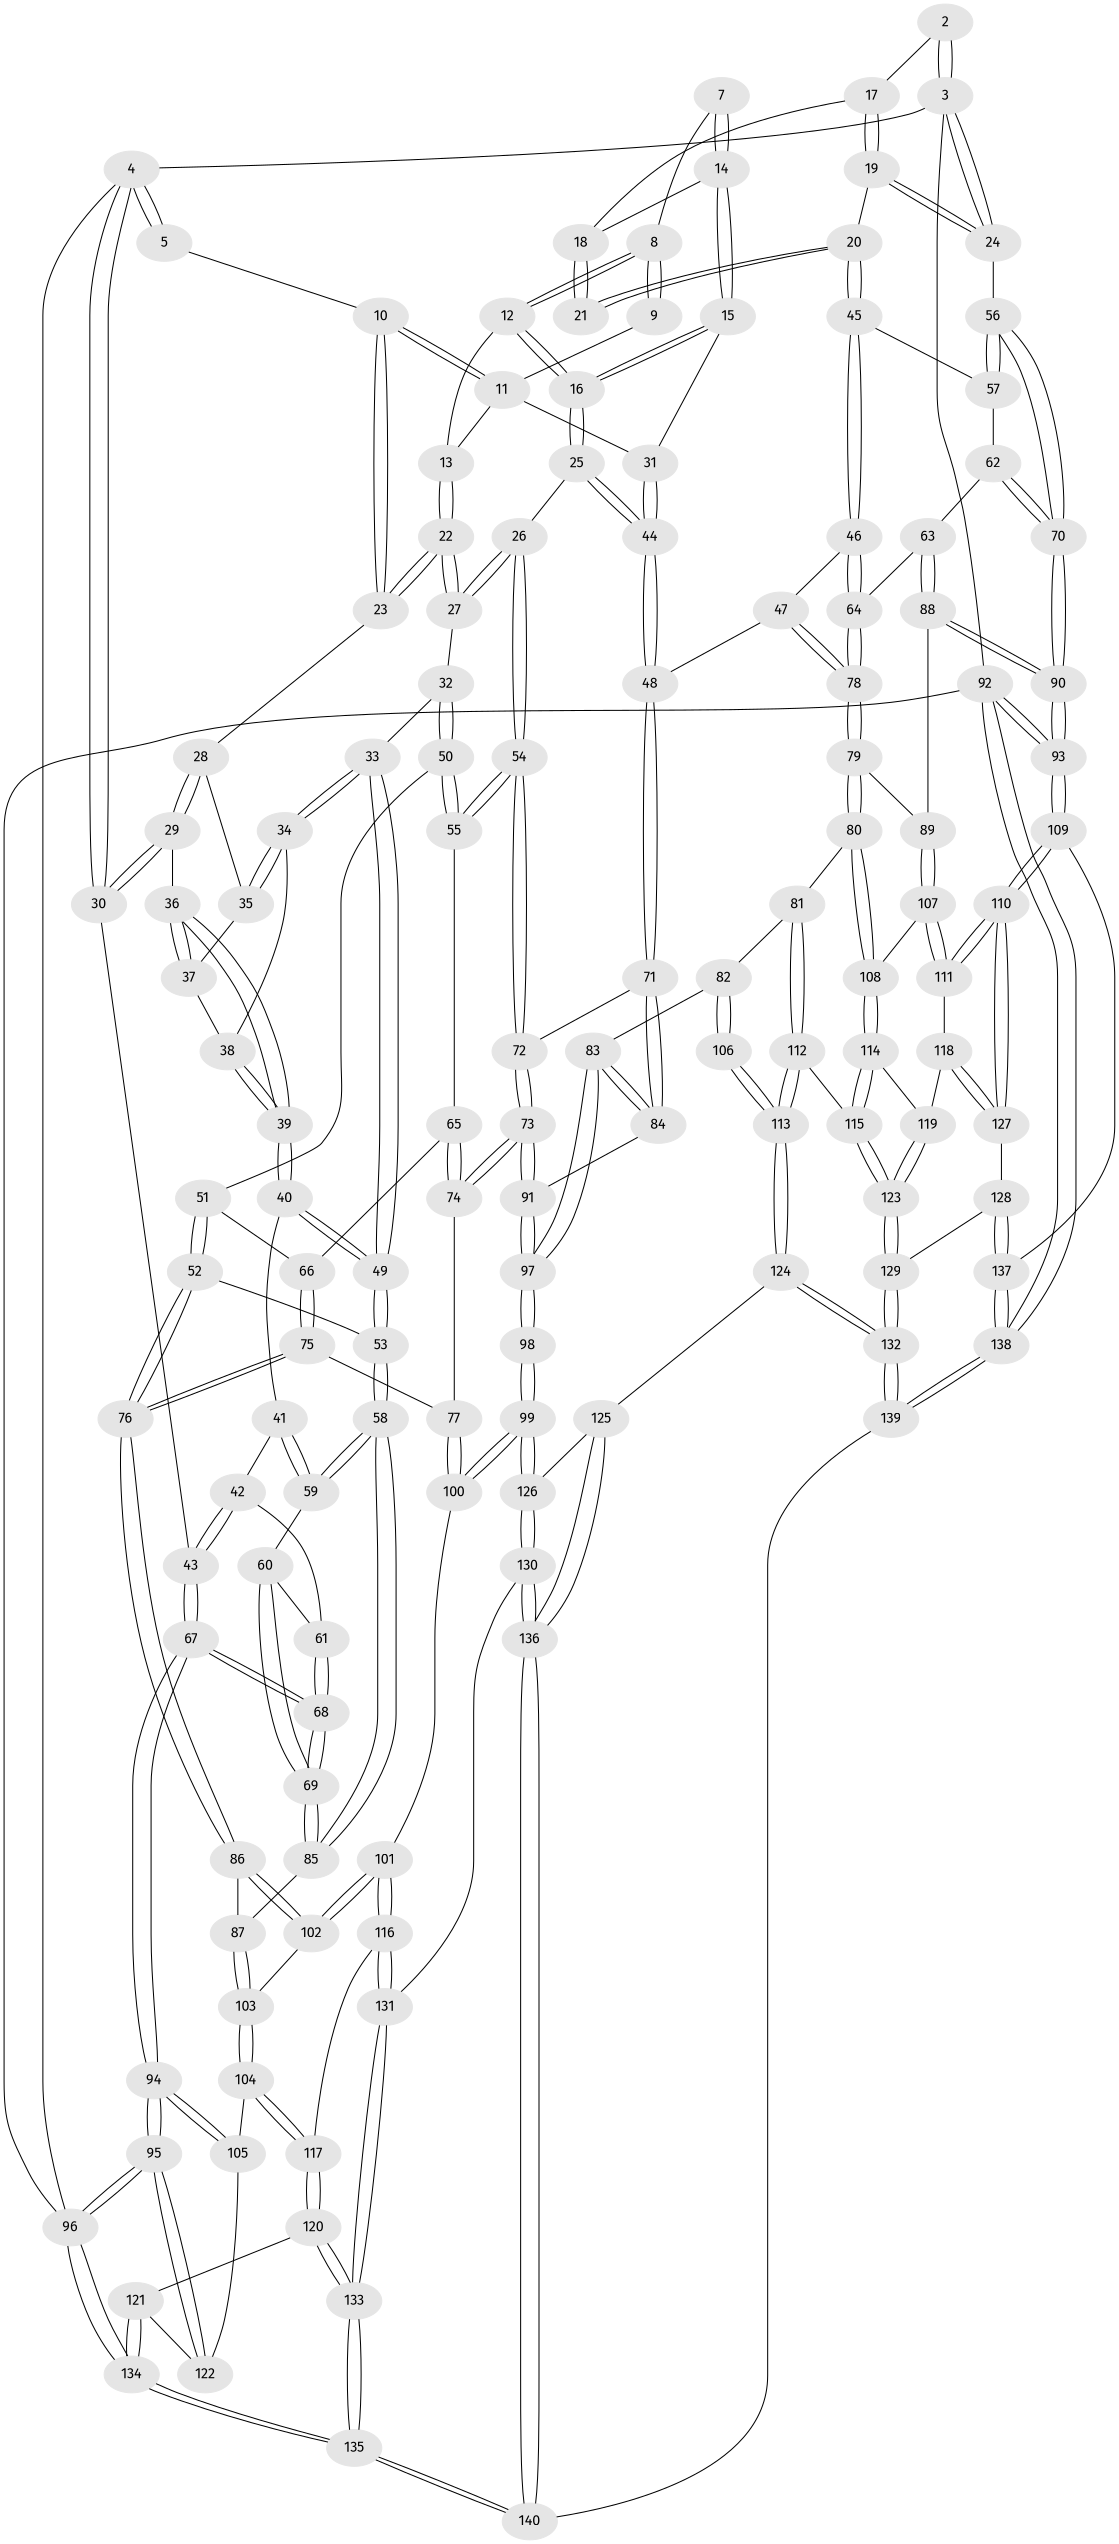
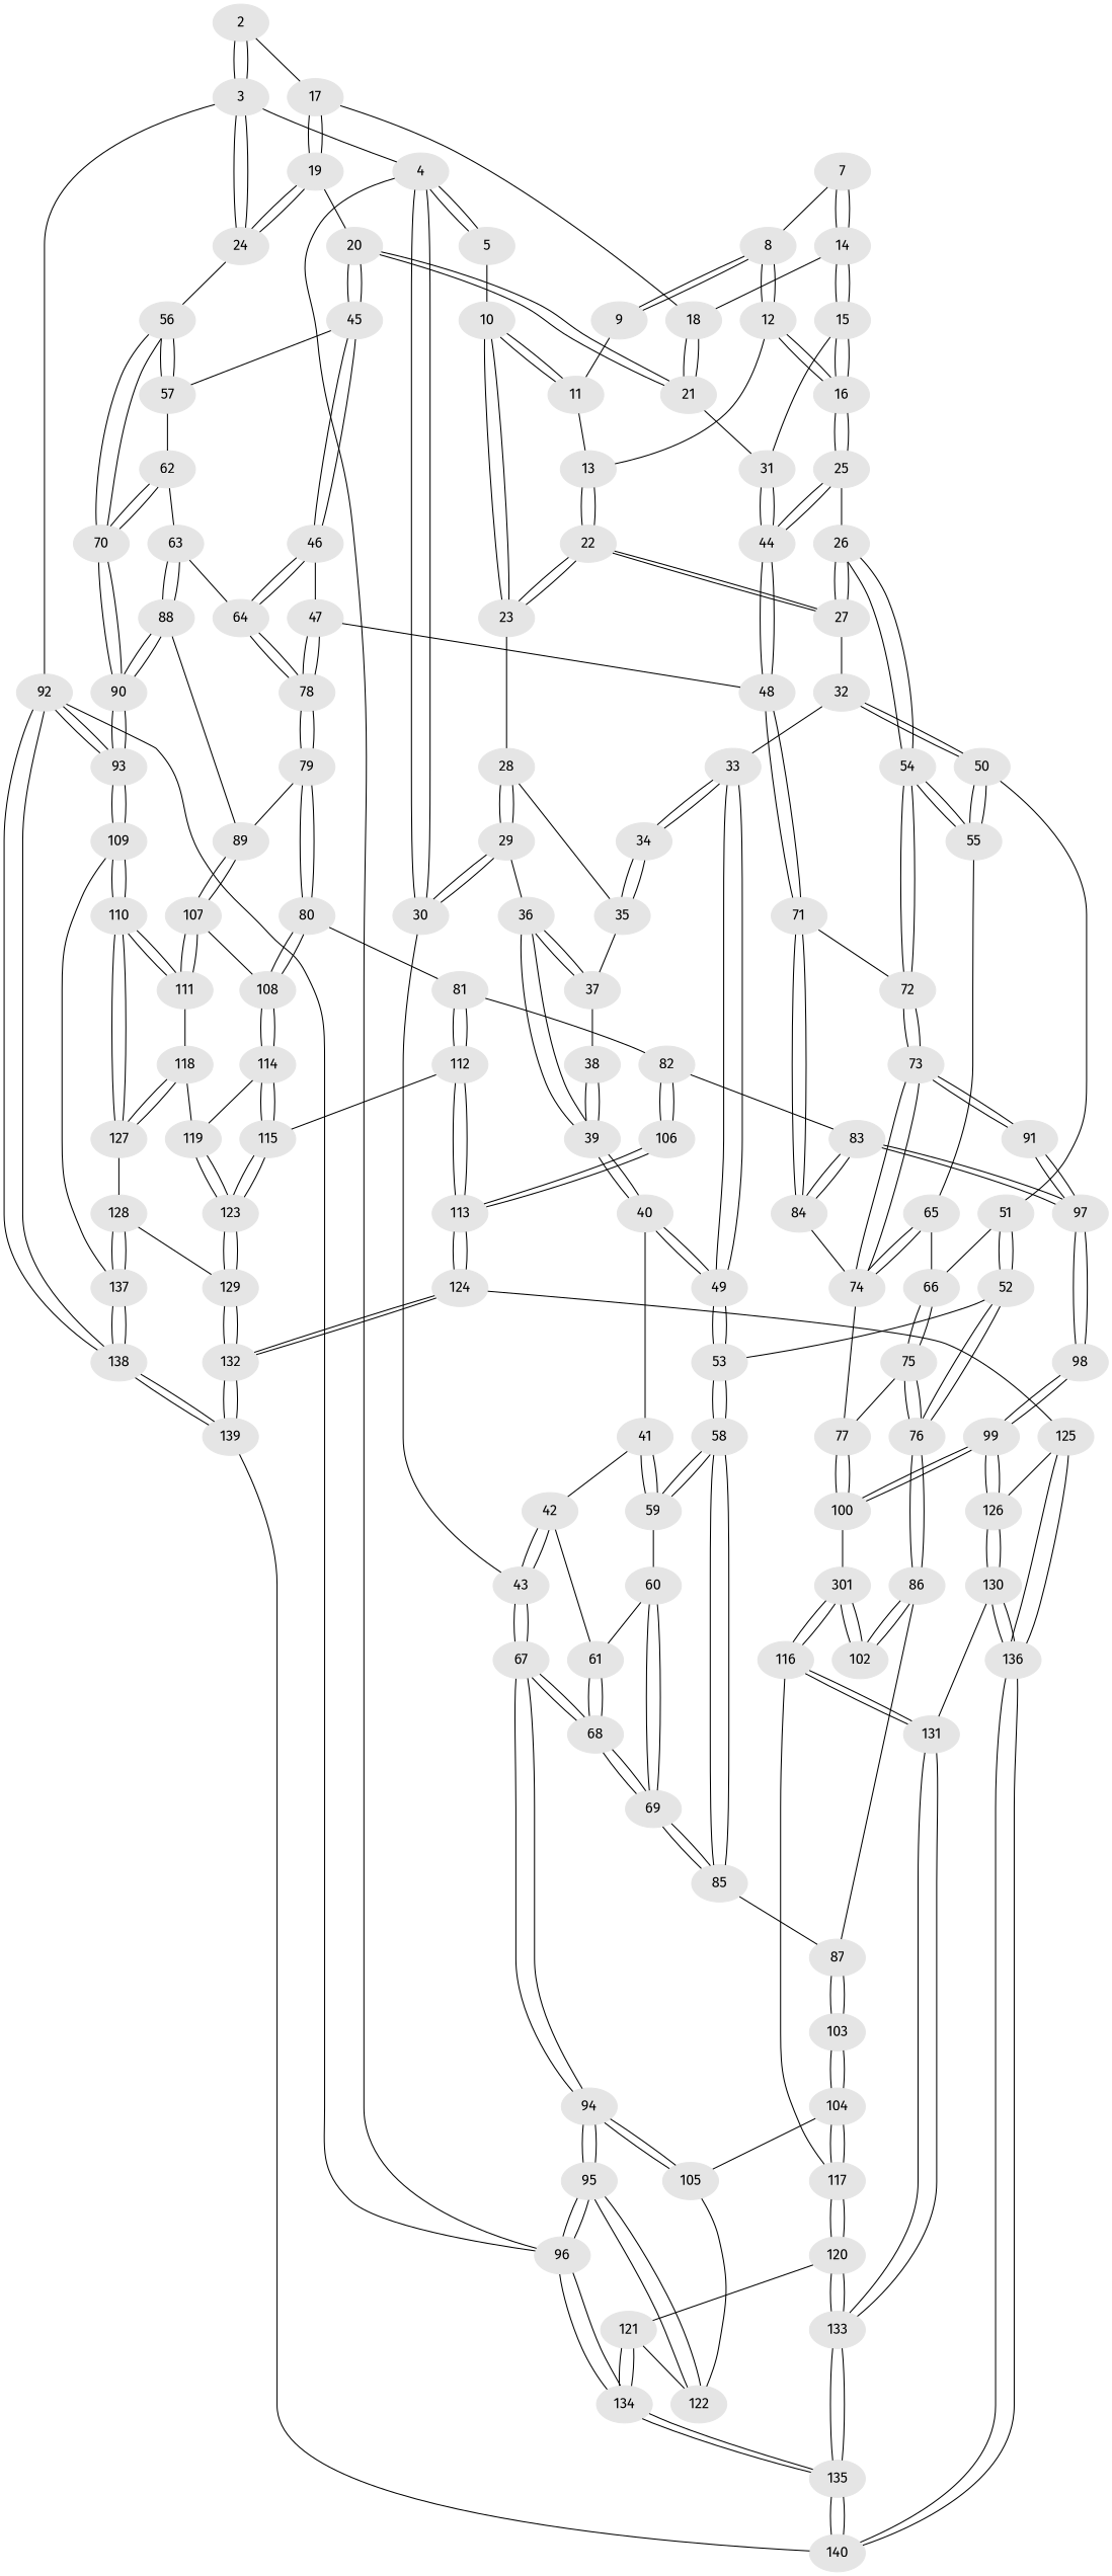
  graph {
    fontname="Fira Sans"
    node [color=gray90 fontname="Fira Sans" style=filled]
    edge [fontname="Fira Sans"]
    2
    3
    17
    7
    8
    14
    4
    24
    92
    18
    19
    5
    30
    96
    56
    93
    138
    10
    43
    134
    11
    23
    9
    12
    15
    13
    16
    28
    22
    25
    27
    31
    21
    44
    26
    20
    45
    46
    57
    32
    29
    35
    70
    54
    48
    55
    72
    33
    50
    36
    37
    39
    67
    34
    49
    51
    38
    53
    40
    41
    42
    59
    61
    60
    68
    94
    71
    47
    64
    62
    78
    79
    84
    58
    52
    66
    65
    76
    75
    86
    85
    73
    74
    90
    63
    87
    69
    88
    89
    77
    95
    105
    91
    97
    100
    102
-   101
+   101 [label=301]
    80
    81
    108
    107
    82
    112
    114
    83
    106
    113
    115
    98
    103
    104
    111
    109
    139
    110
    137
    122
    135
    99
    126
    130
    116
    117
    131
    120
    124
    118
    119
    127
    128
    123
    125
    132
    129
    133
    121
    136
    140
    2 -- 3
    2 -- 3
    2 -- 17
    3 -- 4
    3 -- 24
    3 -- 24
    3 -- 92
    17 -- 18
    17 -- 19
    17 -- 19
    7 -- 8
    7 -- 14
    7 -- 14
    8 -- 9
    8 -- 9
    8 -- 12
    8 -- 12
    14 -- 18
    14 -- 15
    14 -- 15
    4 -- 5
    4 -- 5
    4 -- 30
    4 -- 30
    4 -- 96
    24 -- 56
    92 -- 96
    92 -- 93
    92 -- 93
    92 -- 138
    92 -- 138
    18 -- 21
    18 -- 21
    19 -- 24
    19 -- 24
    19 -- 20
    5 -- 10
    30 -- 43
    96 -- 134
    96 -- 134
    56 -- 57
    56 -- 57
    56 -- 70
    56 -- 70
    93 -- 109
    93 -- 109
    138 -- 139
    138 -- 139
    10 -- 11
    10 -- 11
    10 -- 23
    10 -- 23
    43 -- 67
    43 -- 67
    134 -- 135
    134 -- 135
    11 -- 13
    23 -- 28
    9 -- 11
    12 -- 13
    12 -- 16
    12 -- 16
    15 -- 16
    15 -- 16
    15 -- 31
    13 -- 22
    13 -- 22
    16 -- 25
    16 -- 25
    28 -- 29
    28 -- 29
    28 -- 35
    22 -- 23
    22 -- 23
    22 -- 27
    22 -- 27
    25 -- 44
    25 -- 44
    25 -- 26
    27 -- 32
    31 -- 44
    31 -- 44
-   11 -- 31
+   21 -- 31
    44 -- 48
    44 -- 48
    26 -- 27
    26 -- 27
    26 -- 54
    26 -- 54
    20 -- 21
    20 -- 21
    20 -- 45
    20 -- 45
    45 -- 46
    45 -- 46
    45 -- 57
    46 -- 47
    46 -- 64
    46 -- 64
    57 -- 62
    32 -- 33
    32 -- 50
    32 -- 50
    29 -- 30
    29 -- 30
    29 -- 36
    35 -- 37
    70 -- 90
    70 -- 90
    54 -- 55
    54 -- 55
    54 -- 72
    54 -- 72
    48 -- 71
    48 -- 71
    55 -- 65
    72 -- 73
    72 -- 73
    33 -- 34
    33 -- 34
    33 -- 49
    33 -- 49
    50 -- 55
    50 -- 55
    50 -- 51
    36 -- 37
    36 -- 37
    36 -- 39
    36 -- 39
    37 -- 38
    39 -- 40
    39 -- 40
    67 -- 68
    67 -- 68
    67 -- 94
    67 -- 94
    34 -- 35
    34 -- 35
-   34 -- 38
    49 -- 53
    49 -- 53
    51 -- 52
    51 -- 52
    51 -- 66
    38 -- 39
    38 -- 39
    53 -- 58
    53 -- 58
    40 -- 49
    40 -- 49
    40 -- 41
    41 -- 42
    41 -- 59
    41 -- 59
    42 -- 43
    42 -- 43
    42 -- 61
    59 -- 60
    61 -- 68
    61 -- 68
    60 -- 61
    60 -- 69
    60 -- 69
    68 -- 69
    68 -- 69
    94 -- 95
    94 -- 95
    94 -- 105
    94 -- 105
    71 -- 72
    71 -- 84
    71 -- 84
    47 -- 48
    47 -- 78
    47 -- 78
    64 -- 78
    64 -- 78
    62 -- 70
    62 -- 70
    62 -- 63
    78 -- 79
    78 -- 79
    79 -- 89
    79 -- 80
    79 -- 80
-   84 -- 91
+   84 -- 74
    58 -- 59
    58 -- 59
    58 -- 85
    58 -- 85
    52 -- 53
    52 -- 76
    52 -- 76
    66 -- 75
    66 -- 75
    65 -- 66
    65 -- 74
    65 -- 74
    76 -- 86
    76 -- 86
    75 -- 76
    75 -- 76
    75 -- 77
    86 -- 87
    86 -- 102
    86 -- 102
    85 -- 87
    73 -- 74
    73 -- 74
    73 -- 91
    73 -- 91
    74 -- 77
    90 -- 93
    90 -- 93
    63 -- 64
    63 -- 88
    63 -- 88
    87 -- 103
    87 -- 103
    69 -- 85
    69 -- 85
    88 -- 90
    88 -- 90
    88 -- 89
    89 -- 107
    89 -- 107
    77 -- 100
    77 -- 100
    95 -- 96
    95 -- 96
    95 -- 122
    95 -- 122
    105 -- 122
    91 -- 97
    91 -- 97
    97 -- 98
    97 -- 98
    100 -- 101
-   102 -- 103
    101 -- 102
    101 -- 102
    101 -- 116
    101 -- 116
    80 -- 81
    80 -- 108
    80 -- 108
    81 -- 82
    81 -- 112
    81 -- 112
    108 -- 114
    108 -- 114
    107 -- 108
    107 -- 111
    107 -- 111
    82 -- 83
    82 -- 106
    82 -- 106
    112 -- 113
    112 -- 113
    112 -- 115
    114 -- 115
    114 -- 115
    114 -- 119
    83 -- 84
    83 -- 84
    83 -- 97
    83 -- 97
    106 -- 113
    106 -- 113
    113 -- 124
    113 -- 124
    115 -- 123
    115 -- 123
    98 -- 99
    98 -- 99
    103 -- 104
    103 -- 104
    104 -- 105
    104 -- 117
    104 -- 117
    111 -- 118
    109 -- 110
    109 -- 110
    109 -- 137
    139 -- 140
    110 -- 111
    110 -- 111
    110 -- 127
    110 -- 127
    137 -- 138
    137 -- 138
    135 -- 140
    135 -- 140
    99 -- 100
    99 -- 100
    99 -- 126
    99 -- 126
    126 -- 130
    126 -- 130
    130 -- 131
    130 -- 136
    130 -- 136
    116 -- 117
    116 -- 131
    116 -- 131
    117 -- 120
    117 -- 120
    131 -- 133
    131 -- 133
    120 -- 133
    120 -- 133
    120 -- 121
    124 -- 125
    124 -- 132
    124 -- 132
    118 -- 119
    118 -- 127
    118 -- 127
    119 -- 123
    119 -- 123
    127 -- 128
    128 -- 137
    128 -- 137
    128 -- 129
    123 -- 129
    123 -- 129
    125 -- 126
    125 -- 136
    125 -- 136
    132 -- 139
    132 -- 139
    129 -- 132
    129 -- 132
    133 -- 135
    133 -- 135
    121 -- 134
    121 -- 134
    121 -- 122
    136 -- 140
    136 -- 140
  }
